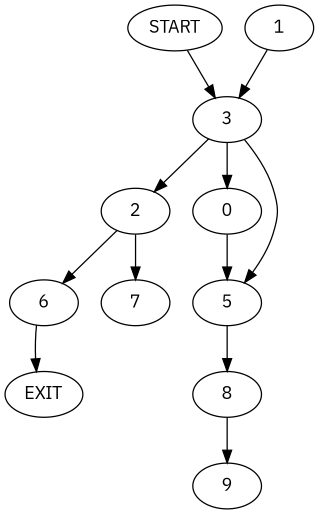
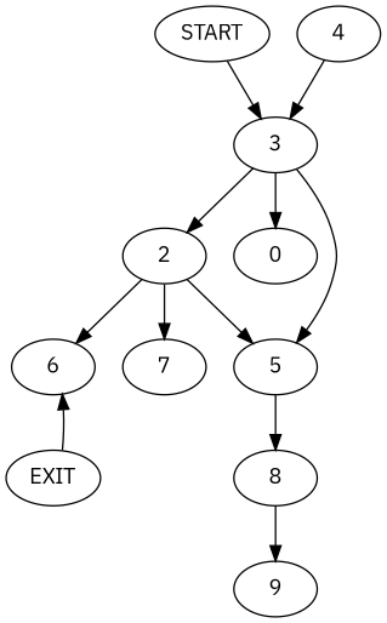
  digraph {
    fontname="IBM Plex Sans"
    node [fontname="IBM Plex Sans"]
    edge [fontname="IBM Plex Sans"]
    n1 [label=START]
    3
-   1
+   1 [label=4]
    n4 [label=EXIT]
    2
    6
    7
    n8 [label=0]
    5
    8
    9
    n1 -> 3
    3 -> 2
    3 -> n8
    3 -> 5
    1 -> 3
    2 -> 6
    2 -> 7
-   6 -> n4
-   n8 -> 5
+   n4 -> 6
+   2 -> 5
    5 -> 8
    8 -> 9
  }
